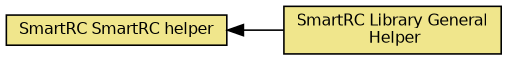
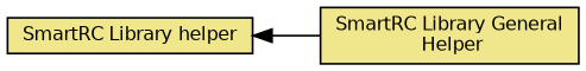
  digraph {
    rankdir=LR
    node [color=black fillcolor=khaki fontname=Helvetica fontsize=10 shape=box style=filled]
    n1 [fontcolor=black height=0.2 label="SmartRC Library General\l Helper" width=0.4]
-   n2 [height=0.2 label="SmartRC SmartRC helper" width=0.4]
+   n2 [height=0.2 label="SmartRC Library helper" width=0.4]
    n2 -> n1 [dir=back fontname=Helvetica fontsize=10 labelfontname=Helvetica labelfontsize=10 shape=plaintext style=solid]
  }
